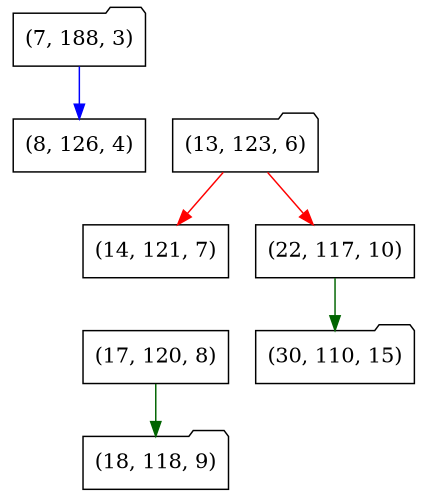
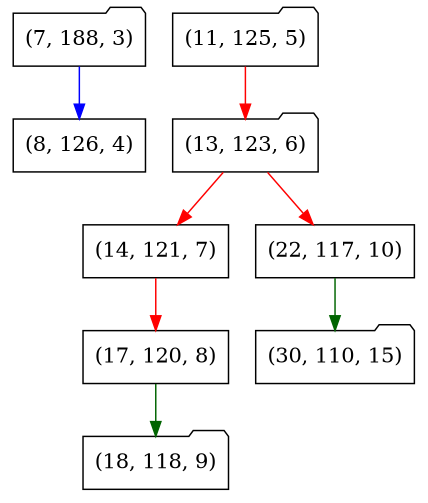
  digraph {
    node [shape=folder]
    edge [color=red]
    n1 [label="(7, 188, 3)"]
    "(8, 126, 4)" [shape=box]
+   "(11, 125, 5)"
    "(13, 123, 6)"
    "(14, 121, 7)" [shape=box]
    "(22, 117, 10)" [shape=box]
    "(17, 120, 8)" [shape=box]
    "(18, 118, 9)"
    "(30, 110, 15)"
    n1 -> "(8, 126, 4)" [color=blue]
+   "(11, 125, 5)" -> "(13, 123, 6)"
    "(13, 123, 6)" -> "(14, 121, 7)"
    "(13, 123, 6)" -> "(22, 117, 10)"
+   "(14, 121, 7)" -> "(17, 120, 8)"
    "(22, 117, 10)" -> "(30, 110, 15)" [color=darkgreen]
    "(17, 120, 8)" -> "(18, 118, 9)" [color=darkgreen]
  }
